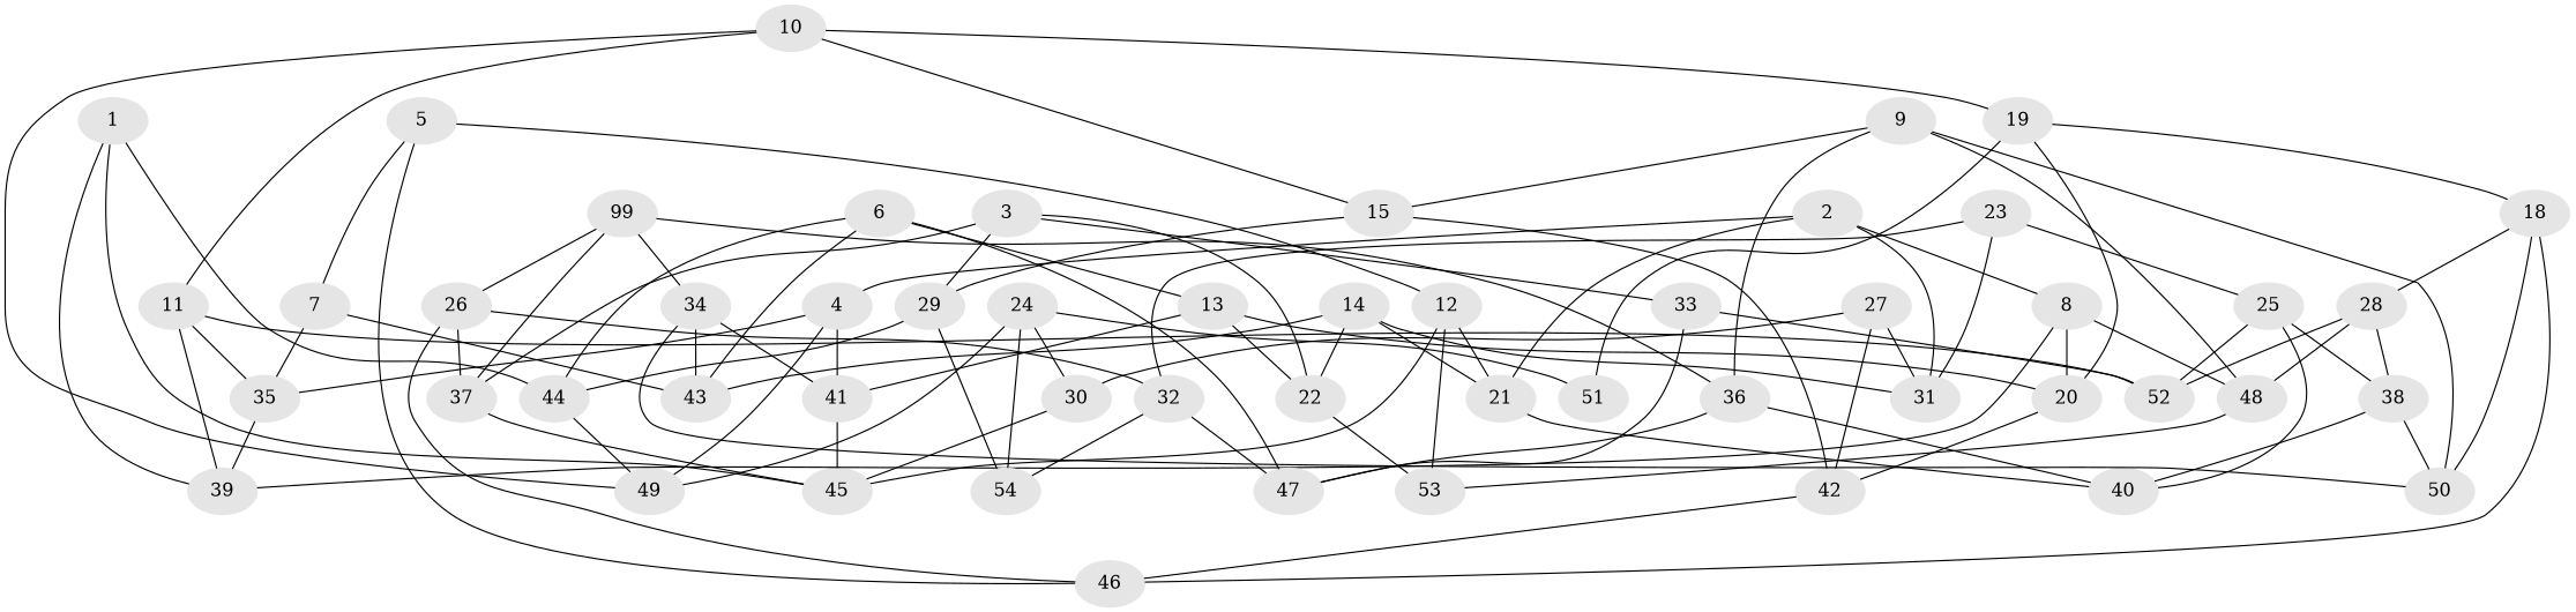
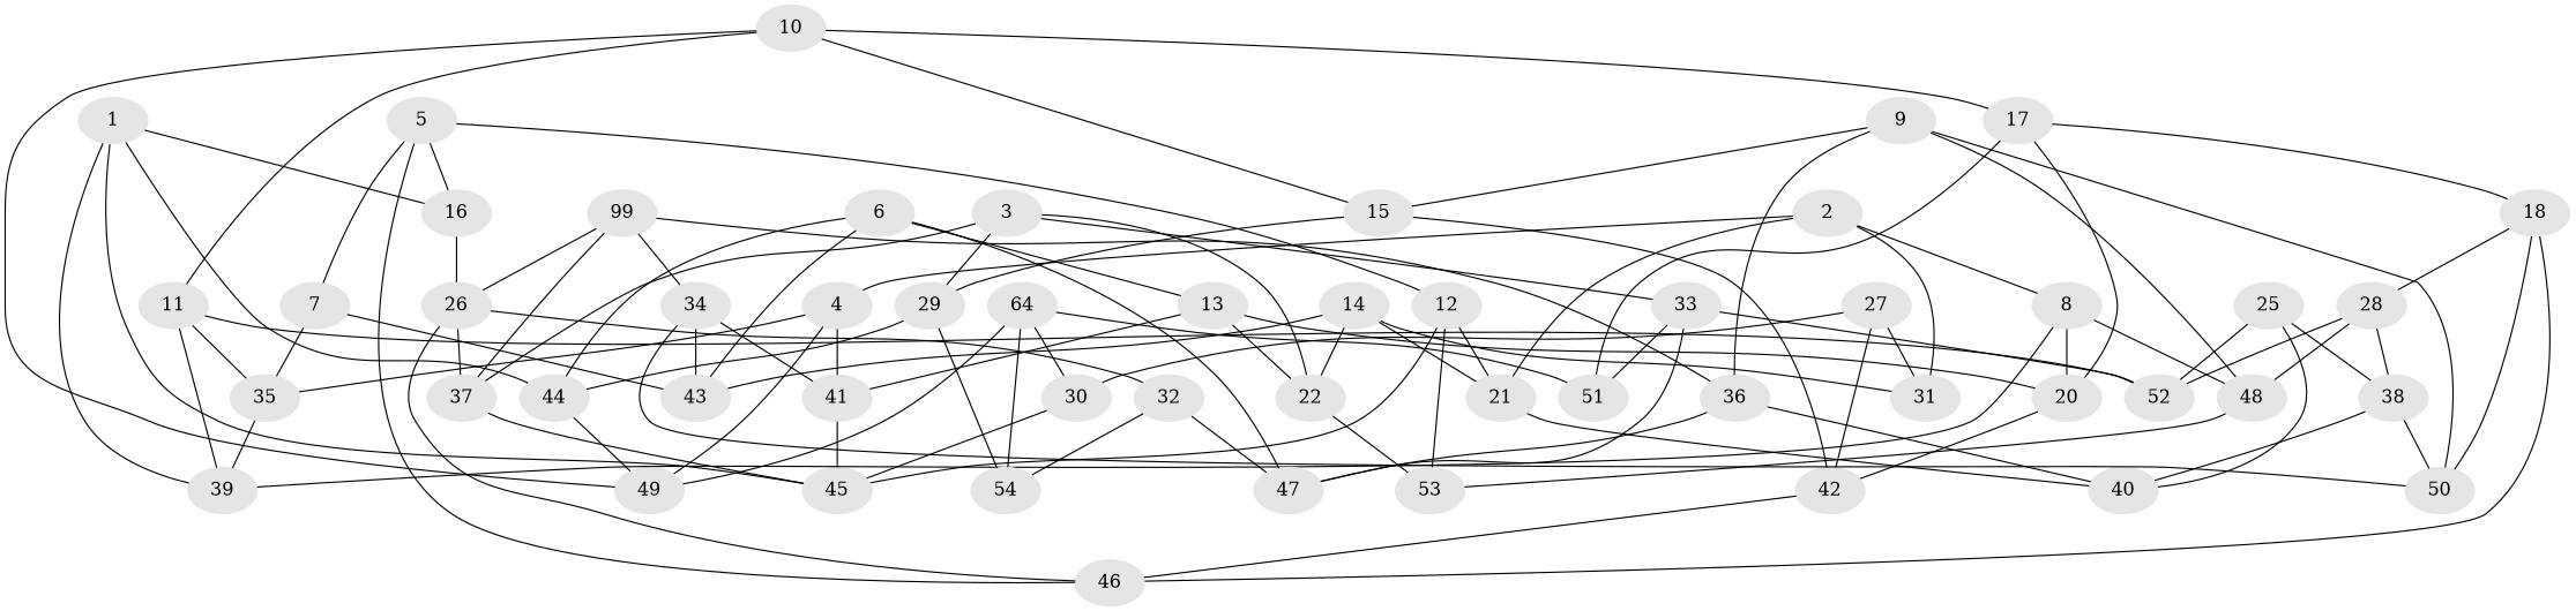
  graph {
    node [color=gray90 style=filled]
    1
+   16
    39
    44
    45
    26
    49
    2
    4
    8
    21
    31
    35
    41
    20
    48
    40
    3
    22
    29
    33
    37
    53
    54
    47
    52
    51
    5
    7
    12
    46
    43
    6
    13
-   23
    25
    32
    42
    9
    15
    36
    50
    10
    11
-   17 [label=19]
+   17
    18
    30
    14
    28
    38
    n51 [label=99]
    34
-   24
+   24 [label=64]
    27
+   1 -- 16
    1 -- 39
    1 -- 44
    1 -- 45
+   16 -- 26
    44 -- 49
    26 -- 37
    26 -- 46
    26 -- 32
    2 -- 4
    2 -- 8
    2 -- 21
    2 -- 31
    4 -- 49
    4 -- 35
    4 -- 41
    8 -- 39
    8 -- 20
    8 -- 48
    21 -- 40
    35 -- 39
    41 -- 45
    20 -- 42
    48 -- 53
    3 -- 22
    3 -- 29
    3 -- 33
    3 -- 37
    22 -- 53
    29 -- 44
    29 -- 54
    33 -- 47
    33 -- 52
+   33 -- 51
    37 -- 45
+   5 -- 16
    5 -- 7
    5 -- 12
    5 -- 46
    7 -- 35
    7 -- 43
    12 -- 45
    12 -- 21
    12 -- 53
    6 -- 44
    6 -- 47
    6 -- 43
    6 -- 13
    13 -- 41
    13 -- 20
    13 -- 22
-   23 -- 31
-   23 -- 25
-   23 -- 32
    25 -- 40
    25 -- 52
    25 -- 38
    32 -- 54
    32 -- 47
    42 -- 46
    9 -- 48
    9 -- 15
    9 -- 36
    9 -- 50
    15 -- 29
    15 -- 42
    36 -- 40
    36 -- 47
    10 -- 49
    10 -- 15
    10 -- 11
    10 -- 17
    11 -- 39
    11 -- 35
    11 -- 52
    17 -- 20
    17 -- 51
    17 -- 18
    18 -- 46
    18 -- 50
    18 -- 28
    30 -- 45
    14 -- 21
    14 -- 31
    14 -- 22
    14 -- 43
    28 -- 48
    28 -- 52
    28 -- 38
    38 -- 40
    38 -- 50
    n51 -- 26
    n51 -- 37
    n51 -- 36
    n51 -- 34
    34 -- 41
    34 -- 43
    34 -- 50
    24 -- 49
    24 -- 54
    24 -- 51
    24 -- 30
    27 -- 31
    27 -- 42
    27 -- 30
  }
